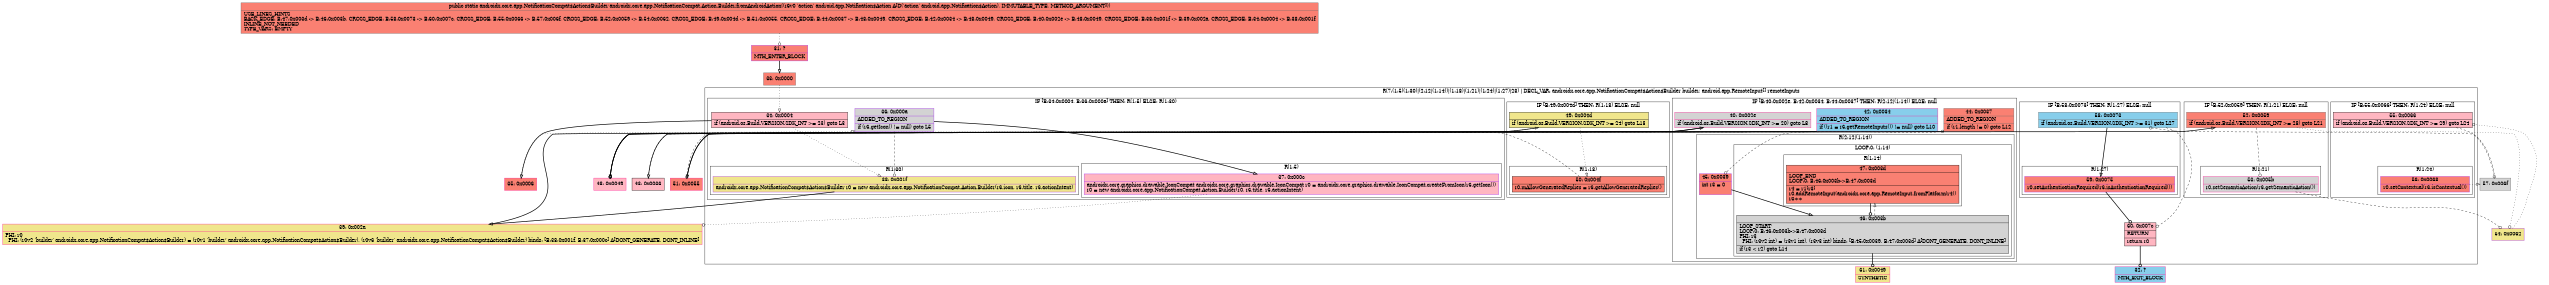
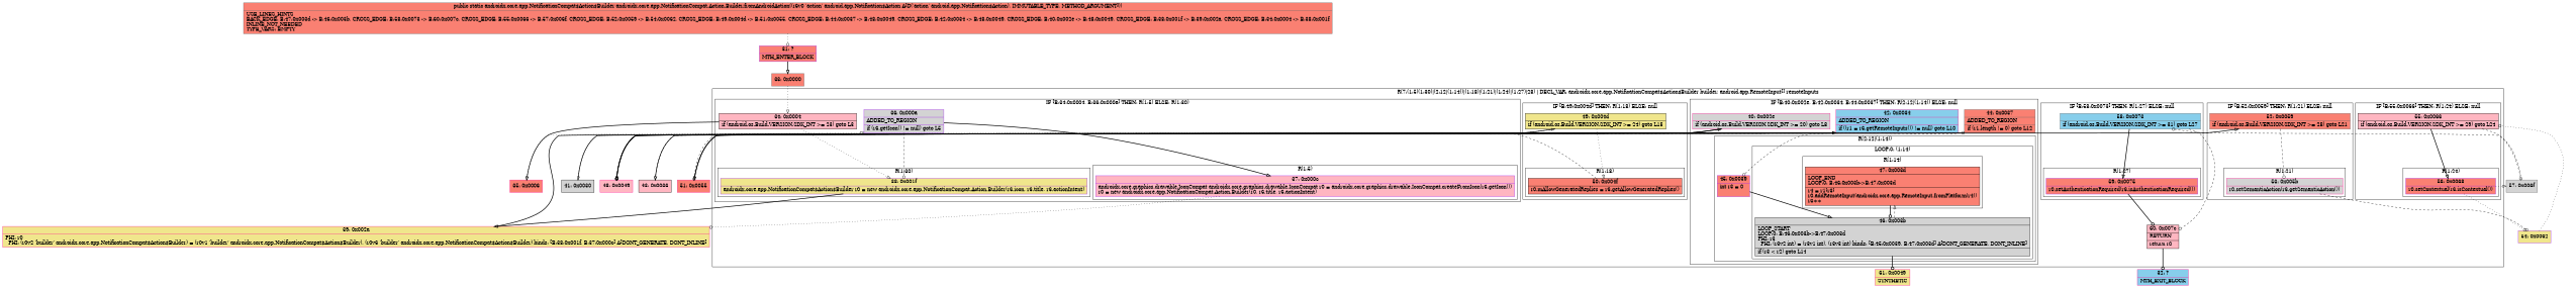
  digraph {
    node [color=black fillcolor=salmon shape=record style=filled]
    edge [arrowhead=onormal style=bold]
    n1 [color=purple fillcolor=lightpink label="{37\:\ 0x000c|androidx.core.graphics.drawable.IconCompat androidx.core.graphics.drawable.IconCompat r0 = androidx.core.graphics.drawable.IconCompat.createFromIcon(r6.getIcon())\lr0 = new androidx.core.app.NotificationCompat.Action.Builder(r0, r6.title, r6.actionIntent)\l}"]
    n2 [color=purple fillcolor=khaki label="{38\:\ 0x001f|androidx.core.app.NotificationCompat$Action$Builder r0 = new androidx.core.app.NotificationCompat.Action.Builder(r6.icon, r6.title, r6.actionIntent)\l}"]
    n3 [fillcolor=lightpink label="{34\:\ 0x0004|if (android.os.Build.VERSION.SDK_INT \>= 23) goto L3\l}"]
    n4 [color=purple fillcolor=lightgrey label="{36\:\ 0x000a|ADDED_TO_REGION\l|if (r6.getIcon() != null) goto L5\l}"]
    n5 [label="{47\:\ 0x003d|LOOP_END\lLOOP:0: B:46:0x003b\-\>B:47:0x003d\l|r4 = r1[r3]\lr0.addRemoteInput(androidx.core.app.RemoteInput.fromPlatform(r4))\lr3++\l}"]
    n6 [fillcolor=lightgrey label="{46\:\ 0x003b|LOOP_START\lLOOP:0: B:46:0x003b\-\>B:47:0x003d\lPHI: r3 \l  PHI: (r3v2 int) = (r3v1 int), (r3v3 int) binds: [B:45:0x0039, B:47:0x003d] A[DONT_GENERATE, DONT_INLINE]\l|if (r3 \< r2) goto L14\l}"]
    n7 [color=purple label="{45\:\ 0x0039|int r3 = 0\l\l}"]
    n8 [color=deeppink fillcolor=lightgrey label="{40\:\ 0x002e|if (android.os.Build.VERSION.SDK_INT \>= 20) goto L8\l}"]
    n9 [color=deeppink fillcolor=skyblue label="{42\:\ 0x0034|ADDED_TO_REGION\l|if ((r1 = r6.getRemoteInputs()) != null) goto L10\l}"]
    n10 [color=gray40 label="{44\:\ 0x0037|ADDED_TO_REGION\l|if (r1.length != 0) goto L12\l}"]
    n11 [label="{50\:\ 0x004f|r0.mAllowGeneratedReplies = r6.getAllowGeneratedReplies()\l}"]
    n12 [fillcolor=khaki label="{49\:\ 0x004d|if (android.os.Build.VERSION.SDK_INT \>= 24) goto L18\l}"]
    n13 [color=deeppink fillcolor=lightgrey label="{53\:\ 0x005b|r0.setSemanticAction(r6.getSemanticAction())\l}"]
    n14 [color=gray40 label="{52\:\ 0x0059|if (android.os.Build.VERSION.SDK_INT \>= 28) goto L21\l}"]
    n15 [color=purple label="{56\:\ 0x0068|r0.setContextual(r6.isContextual())\l}"]
    n16 [fillcolor=lightpink label="{55\:\ 0x0066|if (android.os.Build.VERSION.SDK_INT \>= 29) goto L24\l}"]
    n17 [color=purple label="{59\:\ 0x0075|r0.setAuthenticationRequired(r6.isAuthenticationRequired())\l}"]
    n18 [color=gray40 fillcolor=skyblue label="{58\:\ 0x0073|if (android.os.Build.VERSION.SDK_INT \>= 31) goto L27\l}"]
    n19 [fillcolor=lightpink label="{60\:\ 0x007c|RETURN\l|return r0\l}"]
    n20 [color=deeppink fillcolor=khaki label="{39\:\ 0x002a|PHI: r0 \l  PHI: (r0v2 'builder' androidx.core.app.NotificationCompat$Action$Builder) = (r0v1 'builder' androidx.core.app.NotificationCompat$Action$Builder), (r0v6 'builder' androidx.core.app.NotificationCompat$Action$Builder) binds: [B:38:0x001f, B:37:0x000c] A[DONT_GENERATE, DONT_INLINE]\l}"]
    n21 [color=deeppink label="{35\:\ 0x0006}"]
    n22 [color=deeppink fillcolor=khaki label="{61\:\ 0x0049|SYNTHETIC\l}"]
+   n23 [fillcolor=lightgrey label="{41\:\ 0x0030}"]
    n24 [color=deeppink fillcolor=lightpink label="{48\:\ 0x0049}"]
    n25 [fillcolor=lightpink label="{43\:\ 0x0036}"]
    n26 [color=deeppink label="{51\:\ 0x0055}"]
    n27 [color=purple fillcolor=khaki label="{54\:\ 0x0062}"]
    n28 [color=gray40 fillcolor=lightgrey label="{57\:\ 0x006f}"]
    n29 [color=deeppink fillcolor=skyblue label="{32\:\ ?|MTH_EXIT_BLOCK\l}"]
    n30 [color=purple label="{31\:\ ?|MTH_ENTER_BLOCK\l}"]
    n31 [color=gray40 label="{33\:\ 0x0000}"]
    n32 [color=gray40 label="{public static androidx.core.app.NotificationCompat$Action$Builder androidx.core.app.NotificationCompat.Action.Builder.fromAndroidAction((r6v0 'action' android.app.Notification$Action A[D('action' android.app.Notification$Action), IMMUTABLE_TYPE, METHOD_ARGUMENT]))  | USE_LINES_HINTS\lBACK_EDGE: B:47:0x003d \-\> B:46:0x003b, CROSS_EDGE: B:58:0x0073 \-\> B:60:0x007c, CROSS_EDGE: B:55:0x0066 \-\> B:57:0x006f, CROSS_EDGE: B:52:0x0059 \-\> B:54:0x0062, CROSS_EDGE: B:49:0x004d \-\> B:51:0x0055, CROSS_EDGE: B:44:0x0037 \-\> B:48:0x0049, CROSS_EDGE: B:42:0x0034 \-\> B:48:0x0049, CROSS_EDGE: B:40:0x002e \-\> B:48:0x0049, CROSS_EDGE: B:38:0x001f \-\> B:39:0x002a, CROSS_EDGE: B:34:0x0004 \-\> B:38:0x001f\lINLINE_NOT_NEEDED\lTYPE_VARS: EMPTY\l}"]
    subgraph cluster_1 {
      label="R(7:(1:5)(1:30)|(2:12|(1:14))|(1:18)|(1:21)|(1:24)|(1:27)|28) | DECL_VAR: androidx.core.app.NotificationCompat$Action$Builder builder, android.app.RemoteInput[] remoteInputs\l"
      n19
      subgraph cluster_2 {
        label="IF [B:34:0x0004, B:36:0x000a] THEN: R(1:5) ELSE: R(1:30)"
        n3
        n4
        subgraph cluster_3 {
          label="R(1:5)"
          n1
        }
        subgraph cluster_4 {
          label="R(1:30)"
          n2
        }
      }
      subgraph cluster_5 {
        label="IF [B:40:0x002e, B:42:0x0034, B:44:0x0037] THEN: R(2:12|(1:14)) ELSE: null"
        n8
        n9
        n10
        subgraph cluster_6 {
          label="R(2:12|(1:14))"
          n7
          subgraph cluster_7 {
            label="LOOP:0: (1:14)"
            n6
            subgraph cluster_8 {
              label="R(1:14)"
              n5
            }
          }
        }
      }
      subgraph cluster_9 {
        label="IF [B:49:0x004d] THEN: R(1:18) ELSE: null"
        n12
        subgraph cluster_10 {
          label="R(1:18)"
          n11
        }
      }
      subgraph cluster_11 {
        label="IF [B:52:0x0059] THEN: R(1:21) ELSE: null"
        n14
        subgraph cluster_12 {
          label="R(1:21)"
          n13
        }
      }
      subgraph cluster_13 {
        label="IF [B:55:0x0066] THEN: R(1:24) ELSE: null"
        n16
        subgraph cluster_14 {
          label="R(1:24)"
          n15
        }
      }
      subgraph cluster_15 {
        label="IF [B:58:0x0073] THEN: R(1:27) ELSE: null"
        n18
        subgraph cluster_16 {
          label="R(1:27)"
          n17
        }
      }
    }
    n1 -> n20 [arrowhead=odot style=dotted]
    n2 -> n20
    n3 -> n2 [style=dotted]
    n3 -> n21
    n4 -> n1
    n4 -> n2 [arrowhead=odot style=dashed]
    n5 -> n6 [arrowhead=odot]
    n6 -> n5 [style=dashed]
    n6 -> n22 [arrowhead=odot]
    n7 -> n6
+   n8 -> n23 [style=dotted]
    n8 -> n24 [arrowhead=odot]
    n9 -> n24
    n9 -> n25
    n10 -> n7 [arrowhead=odot style=dashed]
    n10 -> n24 [arrowhead=odot]
    n11 -> n26 [arrowhead=odot style=dashed]
    n12 -> n11 [style=dotted]
    n12 -> n26
    n13 -> n27 [arrowhead=odot style=dashed]
    n14 -> n13 [arrowhead=odot style=dashed]
-   n14 -> n27 [arrowhead=odot style=dotted]
+   n15 -> n27 [arrowhead=odot style=dotted]
    n15 -> n28 [style=dotted]
+   n16 -> n15
    n16 -> n28 [arrowhead=odot style=dashed]
    n17 -> n19 [arrowhead=odot]
    n18 -> n17
    n18 -> n19 [arrowhead=odot style=dashed]
    n19 -> n29 [arrowhead=odot]
    n20 -> n8
    n21 -> n4 [style=dotted]
+   n23 -> n9
    n24 -> n12 [style=dotted]
    n25 -> n10 [arrowhead=odot style=dashed]
    n26 -> n14
    n27 -> n16 [arrowhead=odot style=dotted]
    n28 -> n18 [arrowhead=odot style=dashed]
    n30 -> n31
    n31 -> n3 [style=dotted]
    n32 -> n30 [arrowhead=odot style=dotted]
  }
